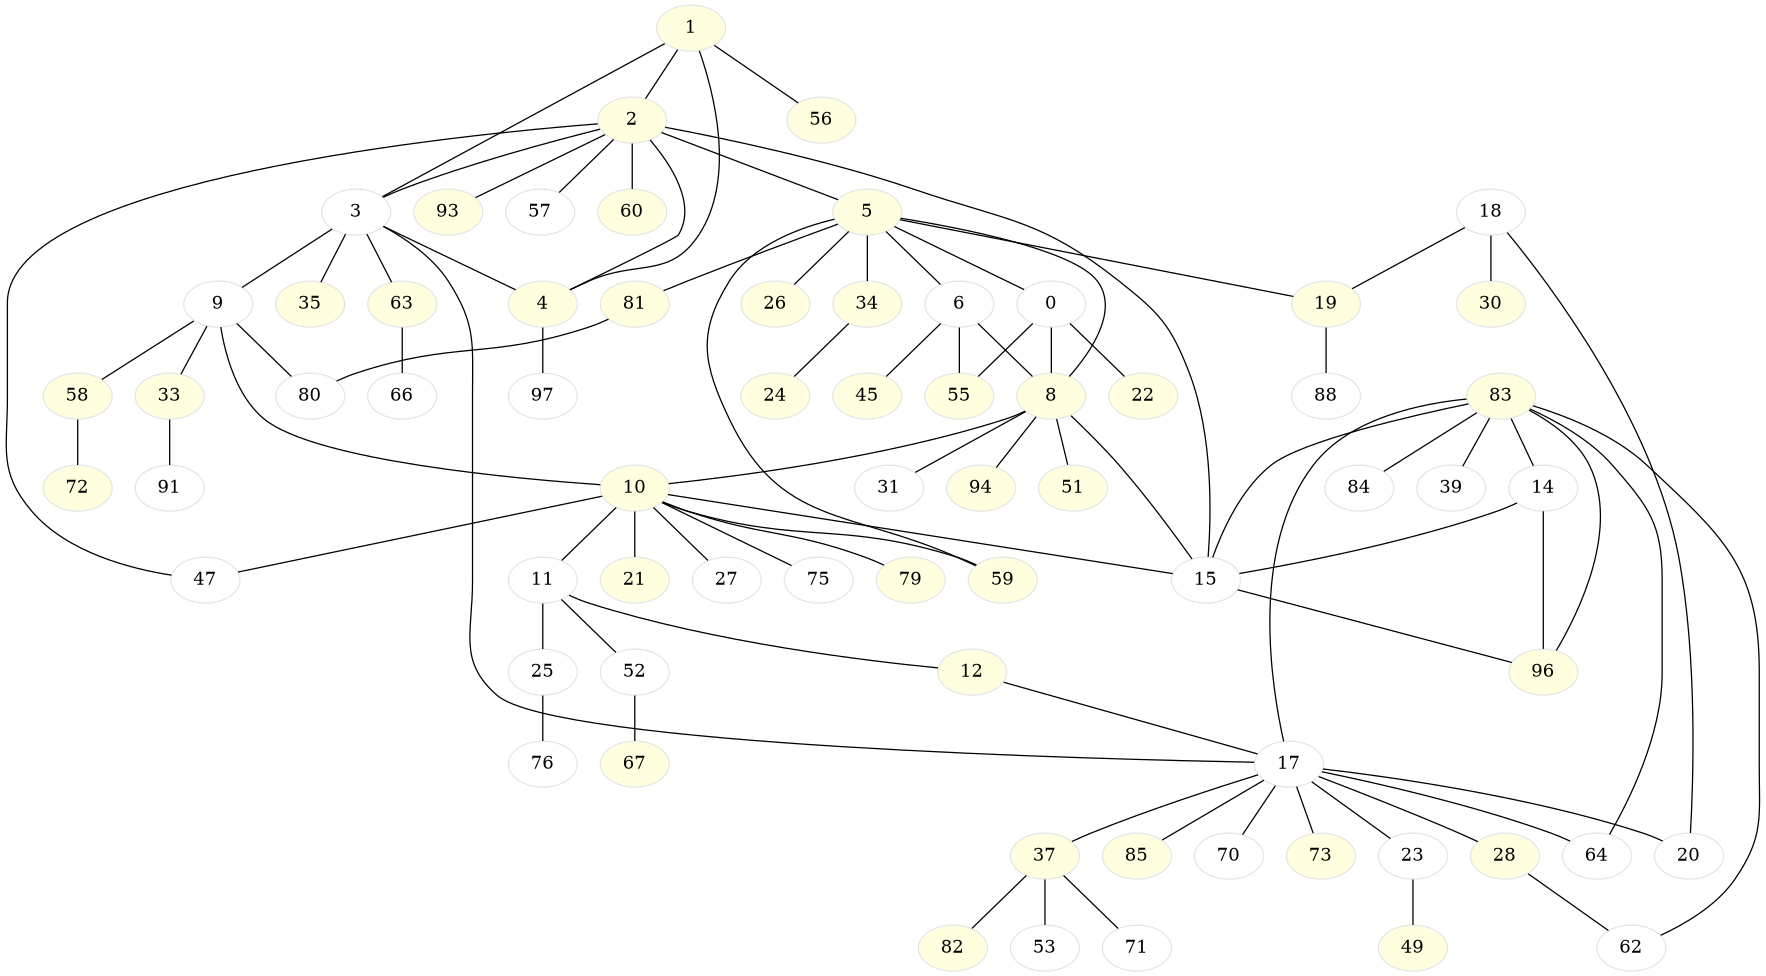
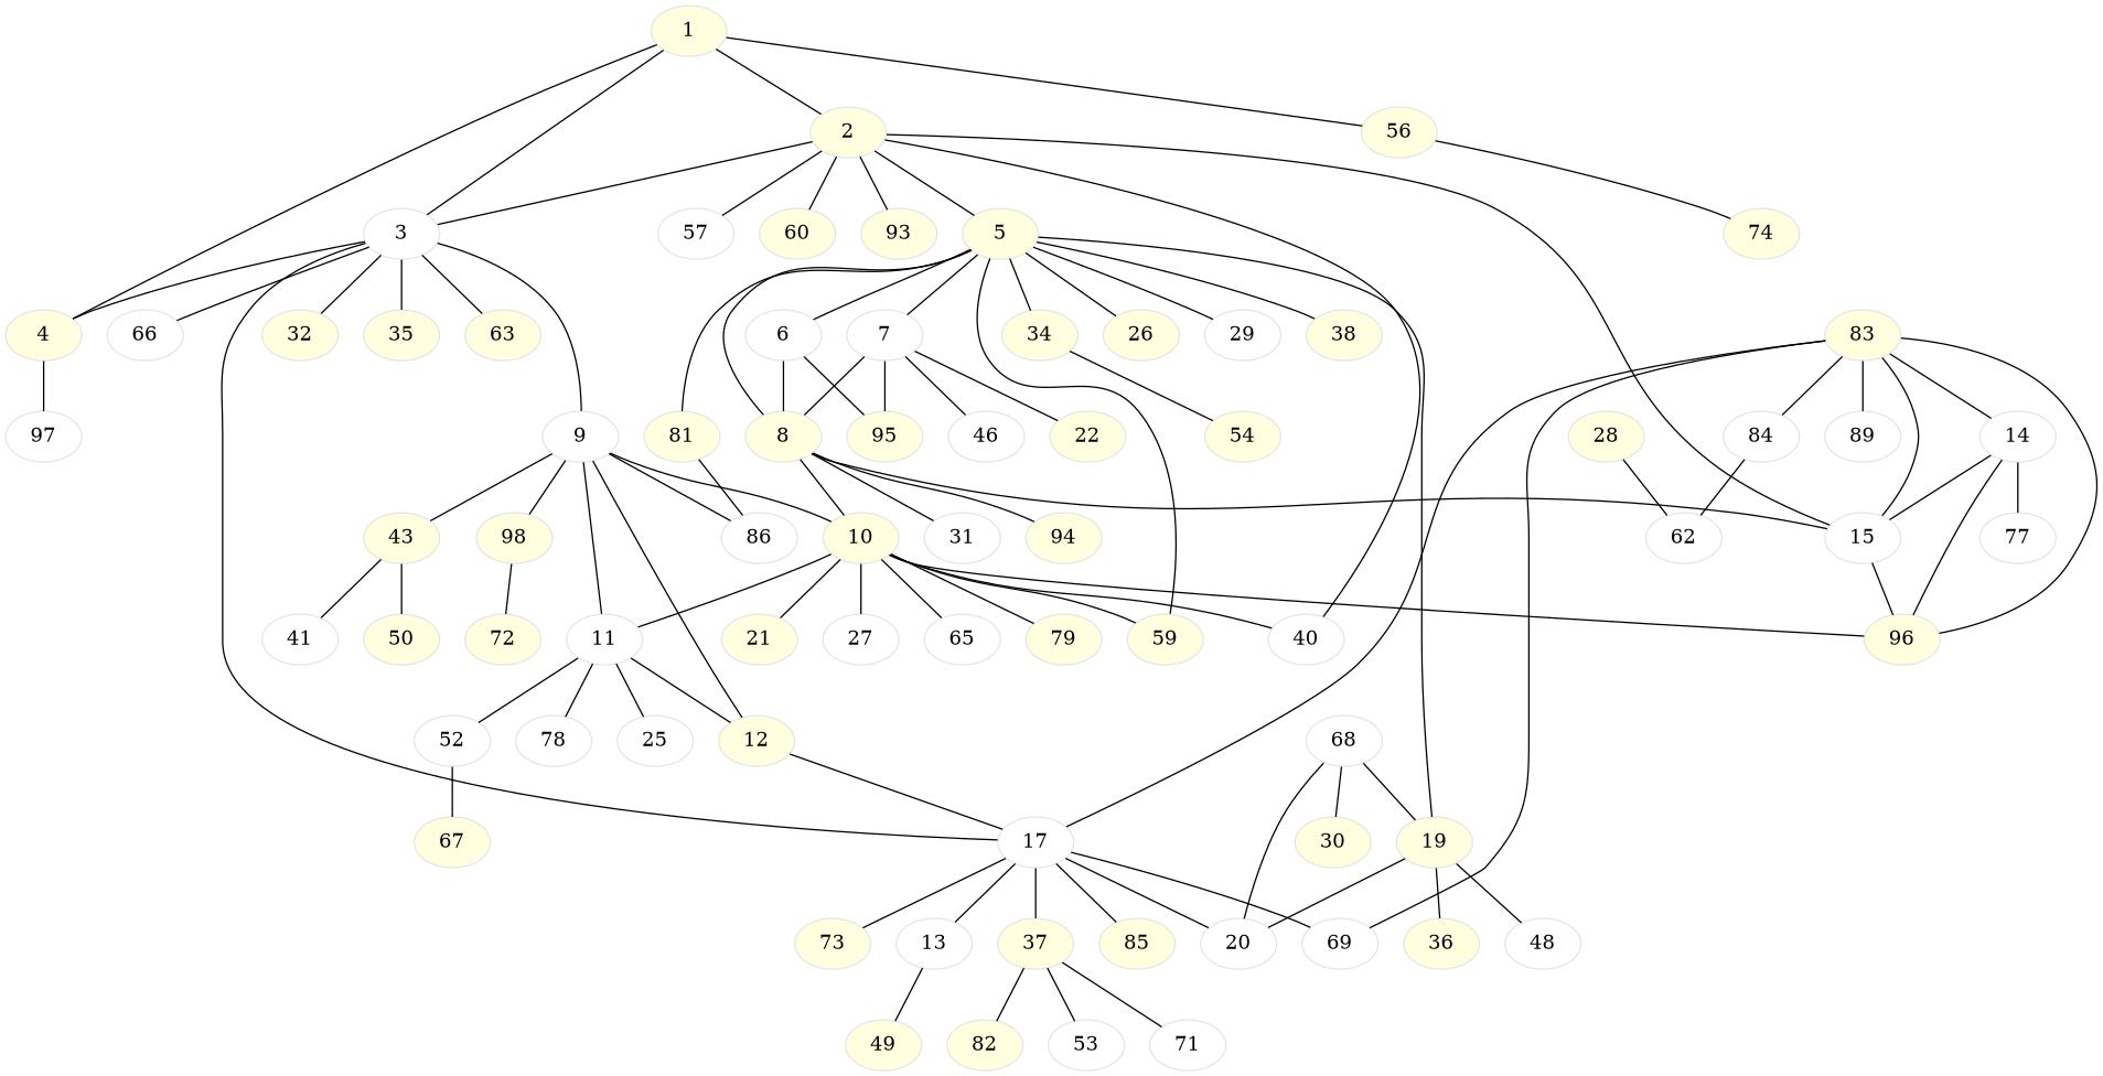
  graph {
    node [color=gray90 fillcolor=lightyellow style=filled]
    1
    2
    3 [fillcolor=white]
    4
    56
    5
    15 [fillcolor=white]
-   40 [fillcolor=white label=47]
+   40 [fillcolor=white]
    n9 [label=93]
    57 [fillcolor=white]
    60
    9 [fillcolor=white]
    17 [fillcolor=white]
+   32
    35
    63
    66 [fillcolor=white]
    n18 [fillcolor=white label=97]
    6 [fillcolor=white]
-   7 [fillcolor=white label=0]
+   7 [fillcolor=white]
    8
    19
    26
+   29 [fillcolor=white]
    34
+   38
    59
    n28 [label=81]
+   74
    n30 [label=96]
    10
    11 [fillcolor=white]
    12
-   33
-   58
-   80 [fillcolor=white]
+   33 [label=43]
+   58 [label=98]
+   80 [fillcolor=white label=86]
    28
-   69 [fillcolor=white label=64]
+   69 [fillcolor=white]
    20 [fillcolor=white]
-   23 [fillcolor=white]
+   23 [fillcolor=white label=13]
    37
    n42 [label=85]
-   70 [fillcolor=white]
    73
-   45
-   55
+   55 [label=95]
    22
+   46 [fillcolor=white]
    31 [fillcolor=white]
    n50 [label=94]
-   51
-   48 [fillcolor=white label=88]
-   54 [label=24]
+   36
+   48 [fillcolor=white]
+   54
    21
    27 [fillcolor=white]
-   75 [fillcolor=white]
+   75 [fillcolor=white label=65]
    79
    25 [fillcolor=white]
    52 [fillcolor=white]
-   41 [fillcolor=white label=91]
+   78 [fillcolor=white]
+   41 [fillcolor=white]
+   50
    72
    62 [fillcolor=white]
-   76 [fillcolor=white]
    67
    n68 [label=83]
    14 [fillcolor=white]
    n70 [fillcolor=white label=84]
-   39 [fillcolor=white]
-   18 [fillcolor=white]
+   39 [fillcolor=white label=89]
+   77 [fillcolor=white]
+   18 [fillcolor=white label=68]
    30
    49
    n76 [label=82]
    53 [fillcolor=white]
    71 [fillcolor=white]
    1 -- 2
    1 -- 3
    1 -- 4
    1 -- 56
    2 -- 3
-   2 -- 4
    2 -- 5
    2 -- 15
    2 -- 40
    2 -- n9
    2 -- 57
    2 -- 60
    3 -- 4
    3 -- 9
    3 -- 17
+   3 -- 32
    3 -- 35
    3 -- 63
-   63 -- 66
+   3 -- 66
    4 -- n18
+   56 -- 74
    5 -- 6
    5 -- 7
    5 -- 8
    5 -- 19
    5 -- 26
+   5 -- 29
    5 -- 34
+   5 -- 38
    5 -- 59
    5 -- n28
    15 -- n30
    9 -- 10
+   9 -- 11
+   9 -- 12
    9 -- 33
    9 -- 58
    9 -- 80
-   17 -- 28
    17 -- 69
    17 -- 20
    17 -- 23
    17 -- 37
    17 -- n42
-   17 -- 70
    17 -- 73
    6 -- 8
-   6 -- 45
    6 -- 55
    7 -- 8
    7 -- 55
    7 -- 22
+   7 -- 46
    8 -- 15
    8 -- 10
    8 -- 31
    8 -- n50
-   8 -- 51
+   19 -- 20
+   19 -- 36
    19 -- 48
    34 -- 54
    n28 -- 80
    10 -- 40
    10 -- 59
-   10 -- 15
+   10 -- n30
    10 -- 11
    10 -- 21
    10 -- 27
    10 -- 75
    10 -- 79
    11 -- 12
    11 -- 25
    11 -- 52
+   11 -- 78
    12 -- 17
    33 -- 41
+   33 -- 50
    58 -- 72
    28 -- 62
    23 -- 49
    37 -- n76
    37 -- 53
    37 -- 71
-   25 -- 76
    52 -- 67
    n68 -- 15
    n68 -- 17
    n68 -- n30
    n68 -- 69
-   n68 -- 62
+   n70 -- 62
    n68 -- 14
    n68 -- n70
    n68 -- 39
    14 -- 15
    14 -- n30
+   14 -- 77
    18 -- 19
    18 -- 20
    18 -- 30
  }
